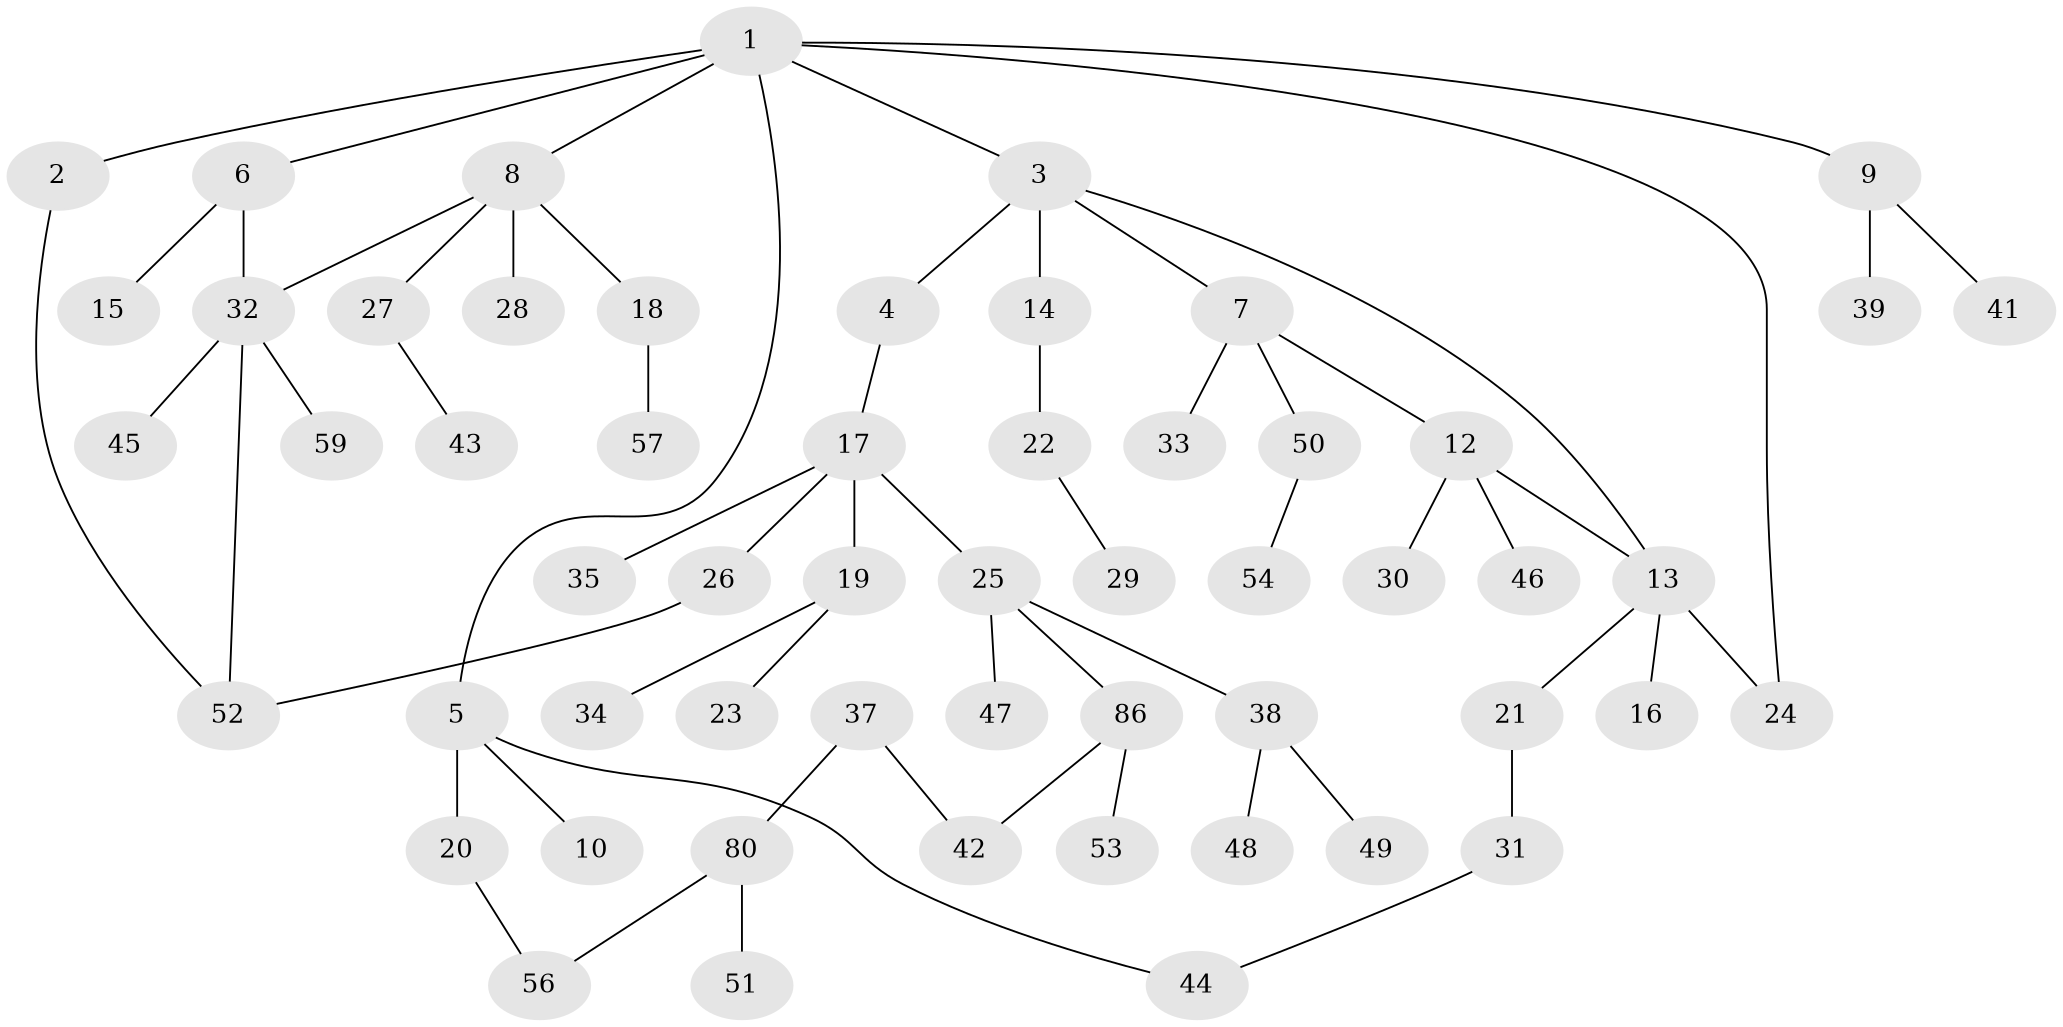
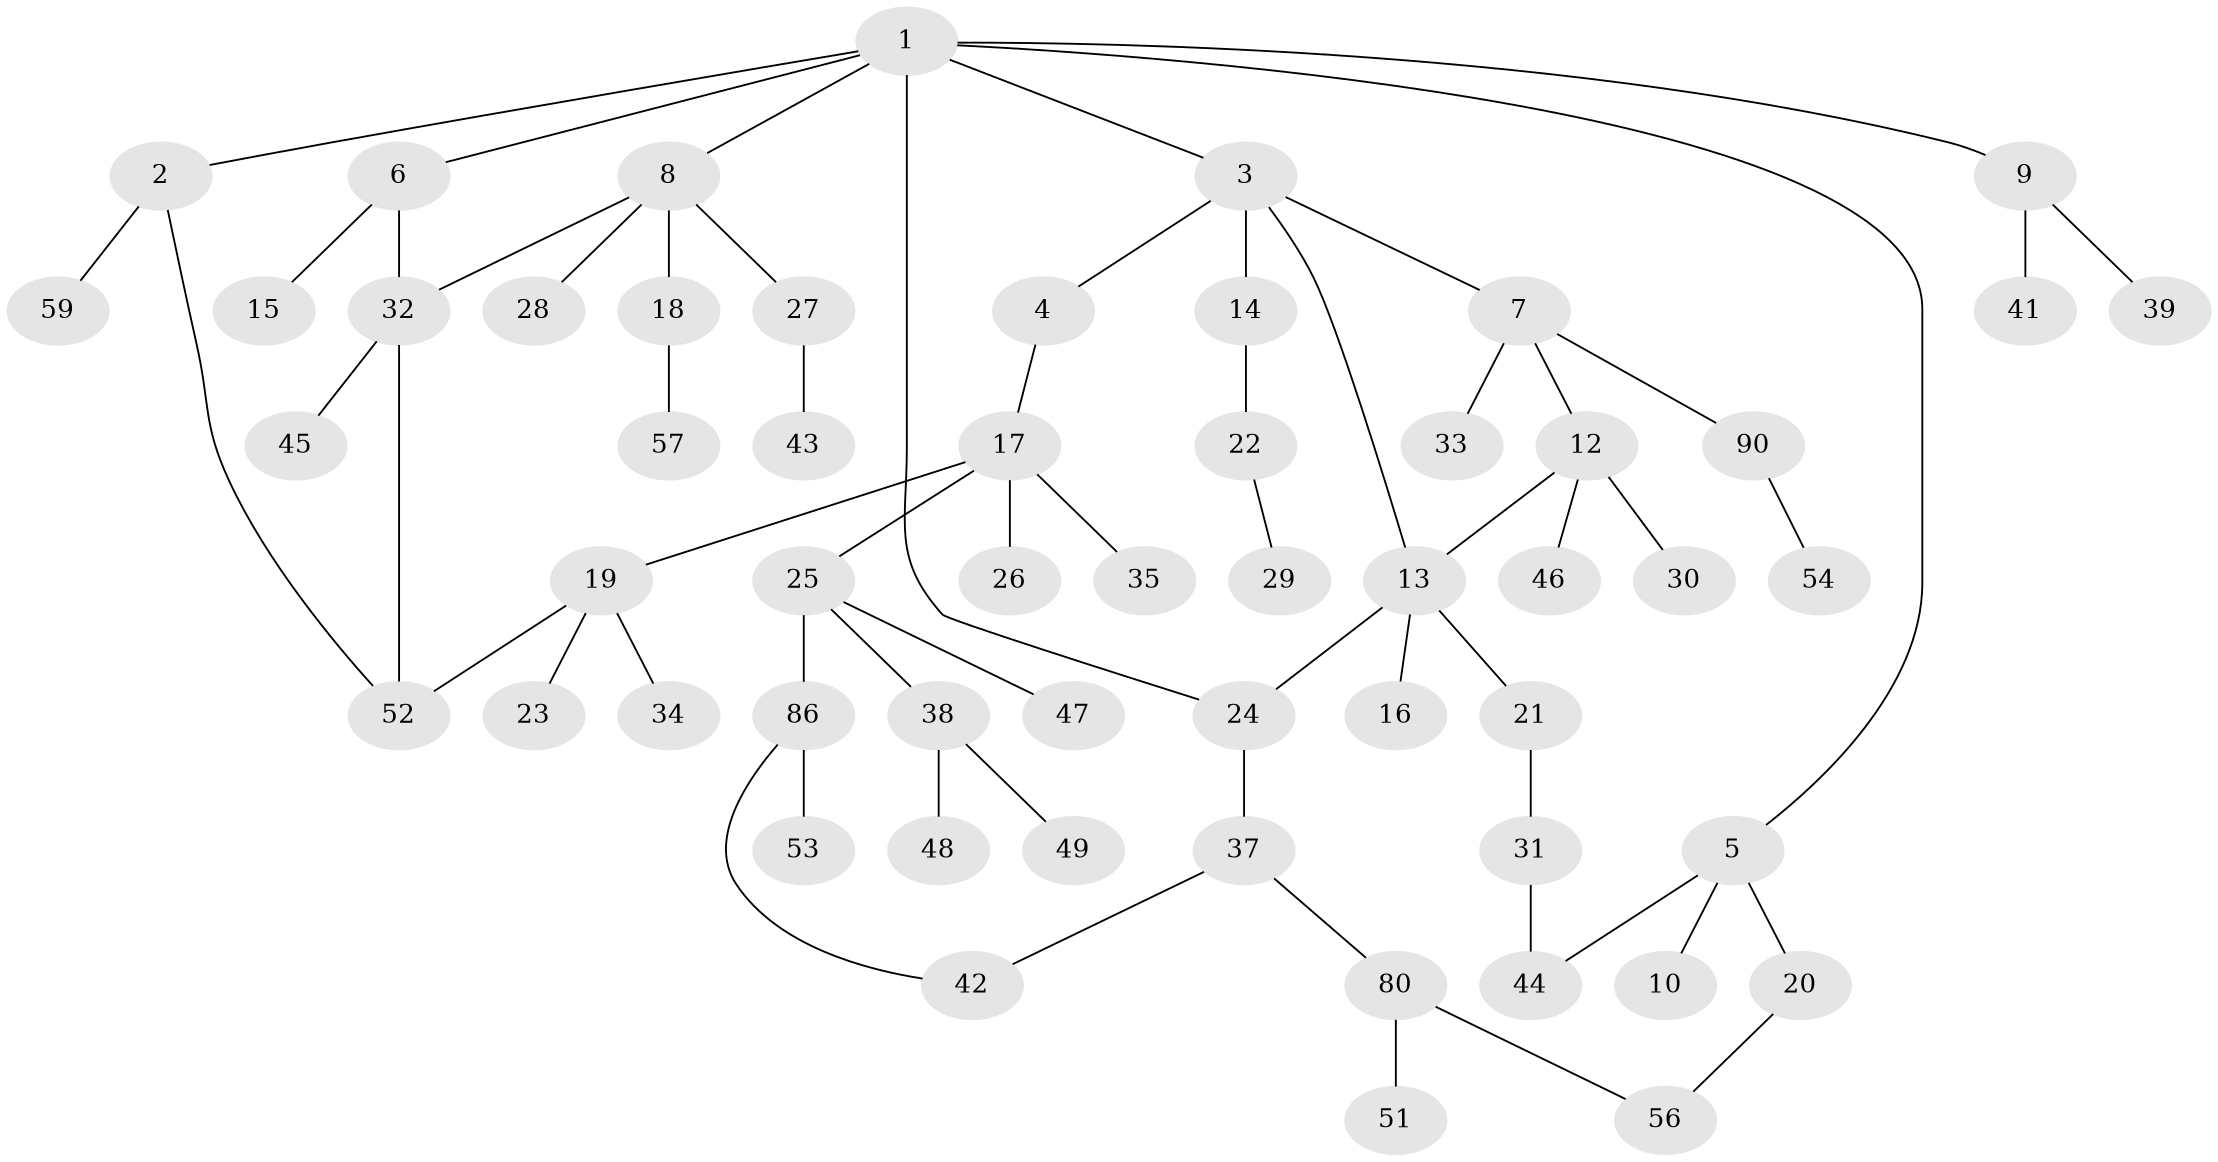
  graph {
    node [color=gray90 style=filled]
    1
    2
    3
    5
    6
    8
    9
    24
    52
    n10 [label=59]
    4
    7
    13
    14
    10
    20
    44
    15
    32
    18
    27
    28
    39
    41
    37
    17
    12
    33
-   50
+   50 [label=90]
    16
    21
    22
    19
    25
    26
    35
    56
    45
    30
    46
    54
    57
    43
    31
    29
    23
    34
    n48 [label=86]
    38
    47
    42
    n52 [label=80]
    53
    48
    49
    51
    1 -- 2
    1 -- 3
    1 -- 5
    1 -- 6
    1 -- 8
    1 -- 9
    1 -- 24
    2 -- 52
-   32 -- n10
+   2 -- n10
    3 -- 4
    3 -- 7
    3 -- 13
    3 -- 14
    5 -- 10
    5 -- 20
    5 -- 44
    6 -- 15
    6 -- 32
    8 -- 32
    8 -- 18
    8 -- 27
    8 -- 28
    9 -- 39
    9 -- 41
+   24 -- 37
    4 -- 17
    7 -- 12
    7 -- 33
    7 -- 50
    13 -- 24
    13 -- 16
    13 -- 21
    14 -- 22
    20 -- 56
    32 -- 52
    32 -- 45
    18 -- 57
    27 -- 43
    37 -- 42
    37 -- n52
    17 -- 19
    17 -- 25
    17 -- 26
    17 -- 35
    12 -- 13
    12 -- 30
    12 -- 46
    50 -- 54
    21 -- 31
    22 -- 29
    19 -- 23
    19 -- 34
    25 -- n48
    25 -- 38
    25 -- 47
-   26 -- 52
+   19 -- 52
    31 -- 44
    n48 -- 42
    n48 -- 53
    38 -- 48
    38 -- 49
    n52 -- 56
    n52 -- 51
  }
